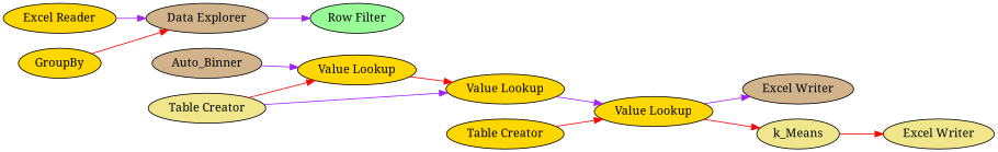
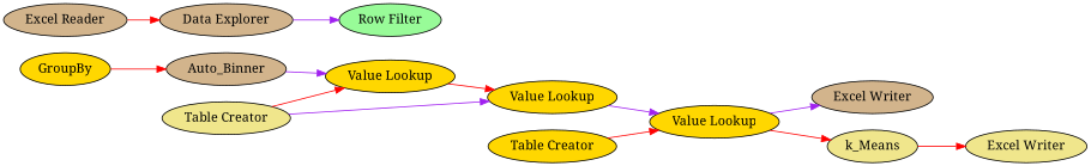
  digraph {
    fontname="Noto Serif"
    rankdir=LR
    node [fillcolor=gold fontname="Noto Serif" style=filled]
    edge [color=red fontname="Noto Serif"]
-   n1 [label="Excel Reader"]
+   n1 [fillcolor=tan label="Excel Reader"]
    n2 [fillcolor=tan label="Data Explorer"]
    n3 [fillcolor=palegreen label="Row Filter"]
    n4 [label=GroupBy]
    n5 [fillcolor=tan label=Auto_Binner]
    n6 [label="Value Lookup"]
    n7 [label="Value Lookup"]
    n8 [fillcolor=khaki label="Table Creator"]
    n9 [label="Value Lookup"]
    n10 [label="Table Creator"]
    n11 [fillcolor=tan label="Excel Writer"]
    n12 [fillcolor=khaki label=k_Means]
    n13 [fillcolor=khaki label="Excel Writer"]
-   n1 -> n2 [color=purple]
+   n1 -> n2
    n2 -> n3 [color=purple]
-   n4 -> n2
+   n4 -> n5
    n5 -> n6 [color=purple]
    n6 -> n7
    n7 -> n9 [color=purple]
    n8 -> n6
    n8 -> n7 [color=purple]
    n9 -> n11 [color=purple]
    n9 -> n12
    n10 -> n9
    n12 -> n13
  }
